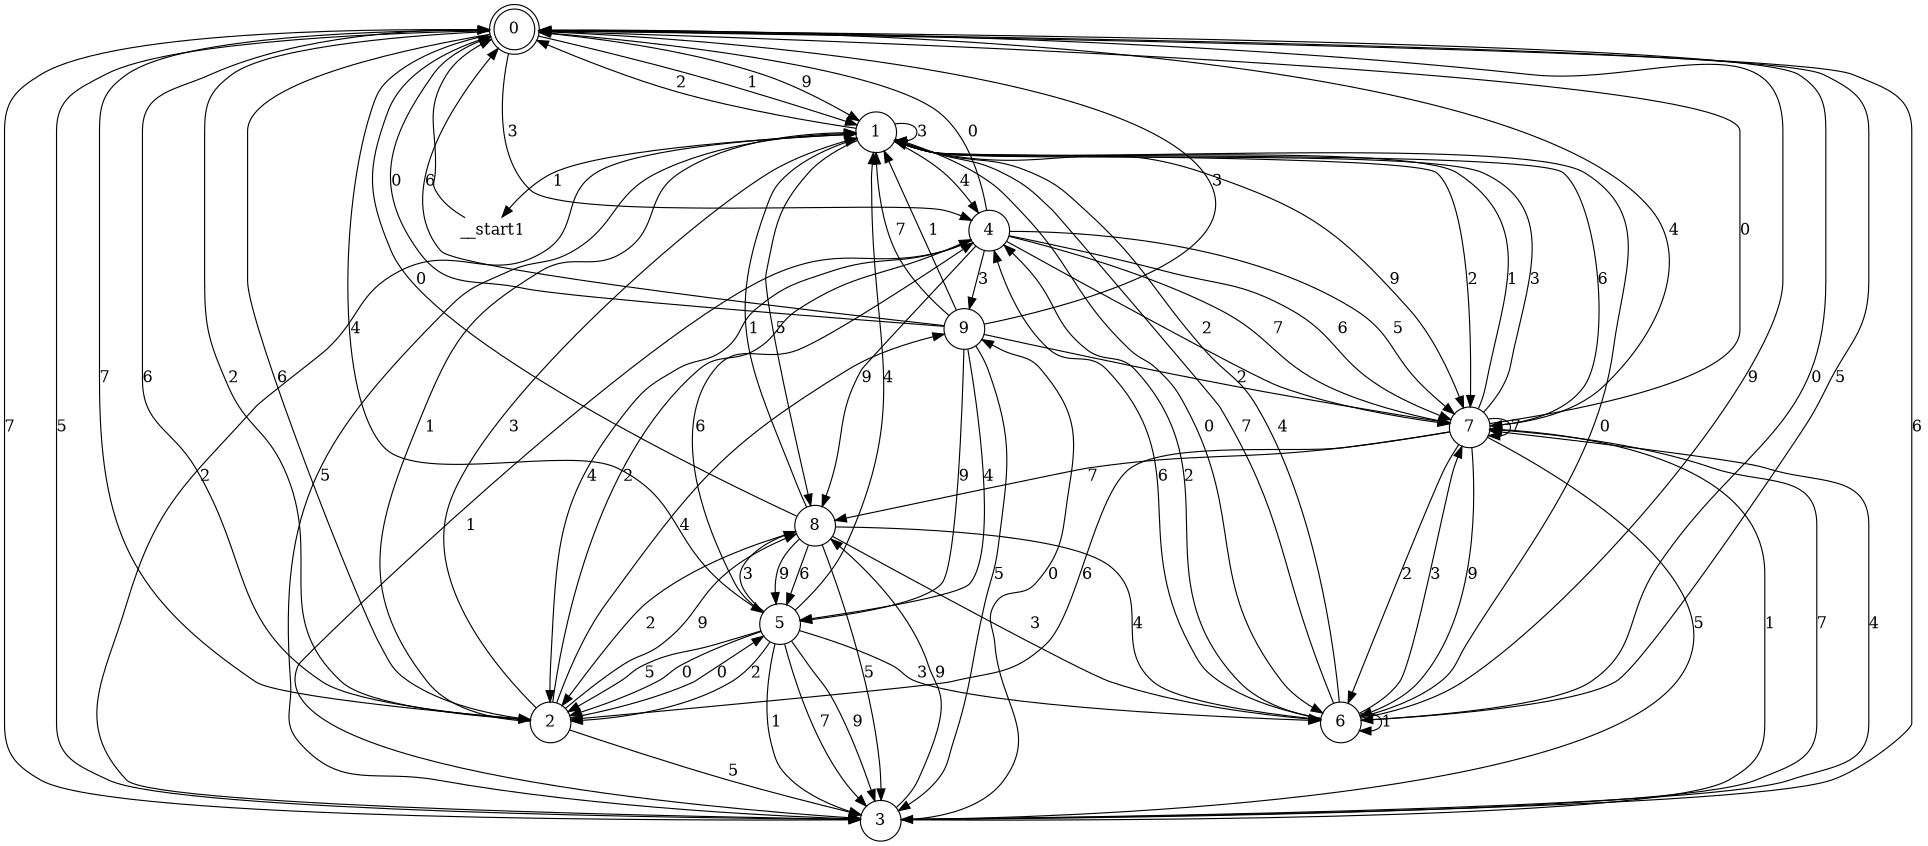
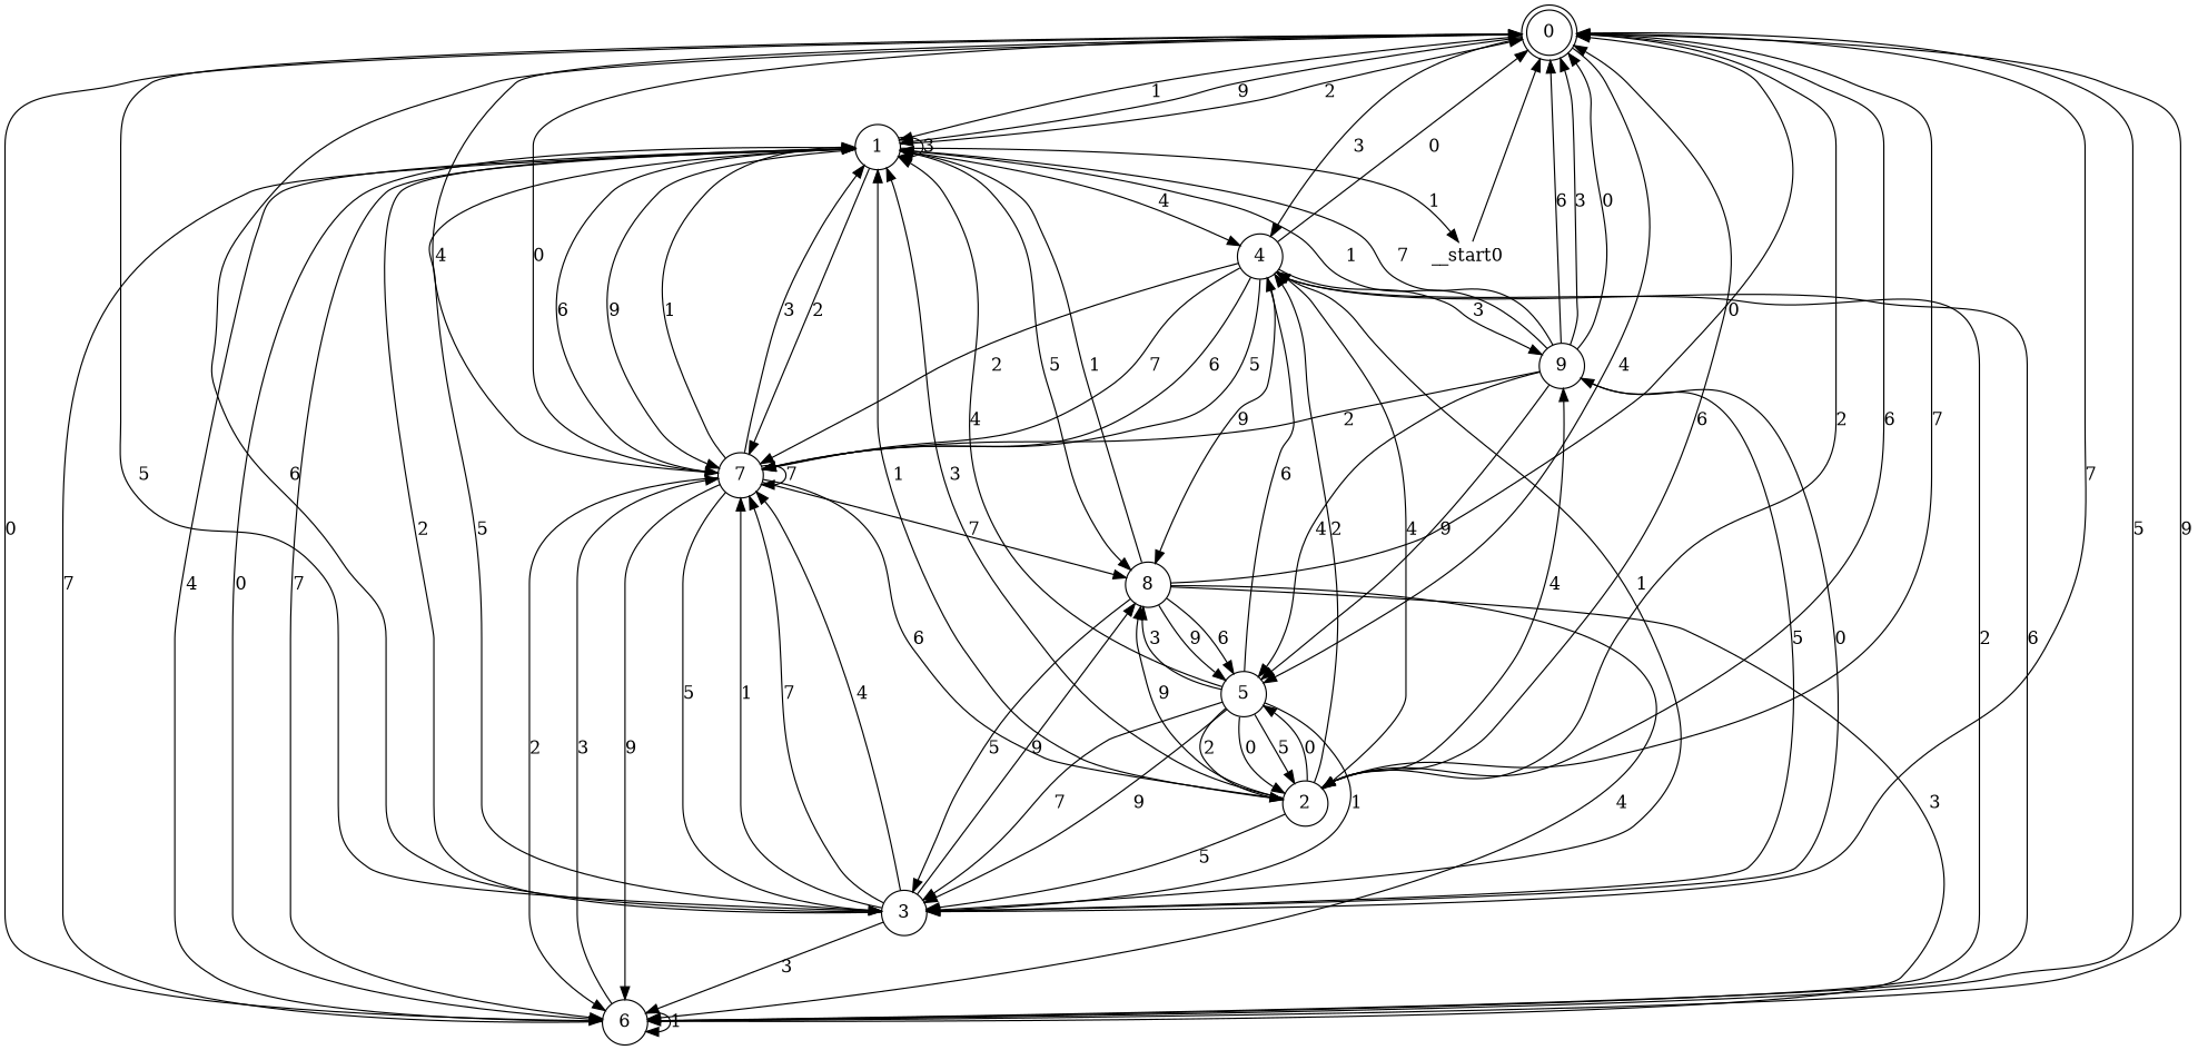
  digraph {
    node [shape=circle]
    n1 [label=0 shape=doublecircle]
    n2 [label=1]
    n3 [label=2]
    n4 [label=3]
    n5 [label=4]
    n6 [label=5]
    n7 [label=6]
    n8 [label=7]
    n9 [label=8]
-   __start0 [height=0 shape=none width=0 label=__start1]
+   __start0 [height=0 shape=none width=0]
    n11 [label=9]
    n1 -> n2 [label=1]
    n1 -> n2 [label=9]
    n1 -> n3 [label=2]
    n1 -> n3 [label=6]
    n1 -> n4 [label=7]
    n1 -> n4 [label=5]
    n1 -> n5 [label=3]
    n1 -> n6 [label=4]
    n1 -> n7 [label=0]
    n2 -> n1 [label=2]
    n2 -> n2 [label=3]
    n2 -> n5 [label=4]
-   n2 -> n7 [label=0]
+   n2 -> n7 [label=7]
    n2 -> n8 [label=2]
    n2 -> n8 [label=6]
    n2 -> n8 [label=9]
    n2 -> n9 [label=5]
    n2 -> __start0 [label=1]
    n3 -> n1 [label=7]
    n3 -> n1 [label=6]
    n3 -> n2 [label=1]
    n3 -> n2 [label=3]
    n3 -> n4 [label=5]
    n3 -> n5 [label=2]
    n3 -> n6 [label=0]
    n3 -> n9 [label=9]
    n3 -> n11 [label=4]
    n4 -> n1 [label=6]
    n4 -> n2 [label=2]
    n4 -> n2 [label=5]
-   n6 -> n7 [label=3]
+   n4 -> n7 [label=3]
    n4 -> n8 [label=1]
    n4 -> n8 [label=7]
    n4 -> n8 [label=4]
    n4 -> n9 [label=9]
    n4 -> n11 [label=0]
    n5 -> n1 [label=0]
    n5 -> n3 [label=4]
    n5 -> n4 [label=1]
    n5 -> n8 [label=2]
    n5 -> n8 [label=7]
    n5 -> n8 [label=6]
    n5 -> n8 [label=5]
    n5 -> n9 [label=9]
    n5 -> n11 [label=3]
    n6 -> n2 [label=4]
    n6 -> n3 [label=2]
    n6 -> n3 [label=0]
    n6 -> n3 [label=5]
    n6 -> n4 [label=1]
    n6 -> n4 [label=7]
    n6 -> n4 [label=9]
    n6 -> n5 [label=6]
    n6 -> n9 [label=3]
    n7 -> n1 [label=5]
    n7 -> n1 [label=9]
    n7 -> n2 [label=7]
    n7 -> n2 [label=4]
    n7 -> n2 [label=0]
    n7 -> n5 [label=2]
    n7 -> n5 [label=6]
    n7 -> n7 [label=1]
    n7 -> n8 [label=3]
    n8 -> n1 [label=4]
    n8 -> n1 [label=0]
    n8 -> n2 [label=1]
    n8 -> n2 [label=3]
    n8 -> n3 [label=6]
    n8 -> n4 [label=5]
    n8 -> n7 [label=2]
    n8 -> n7 [label=9]
    n8 -> n8 [label=7]
    n8 -> n9 [label=7]
    n9 -> n1 [label=0]
    n9 -> n2 [label=1]
-   n9 -> n3 [label=2]
    n9 -> n4 [label=5]
    n9 -> n6 [label=6]
    n9 -> n6 [label=9]
    n9 -> n7 [label=3]
    n9 -> n7 [label=4]
    __start0 -> n1
    n11 -> n1 [label=6]
    n11 -> n1 [label=3]
    n11 -> n1 [label=0]
    n11 -> n2 [label=1]
    n11 -> n2 [label=7]
    n11 -> n4 [label=5]
    n11 -> n6 [label=4]
    n11 -> n6 [label=9]
    n11 -> n8 [label=2]
  }
